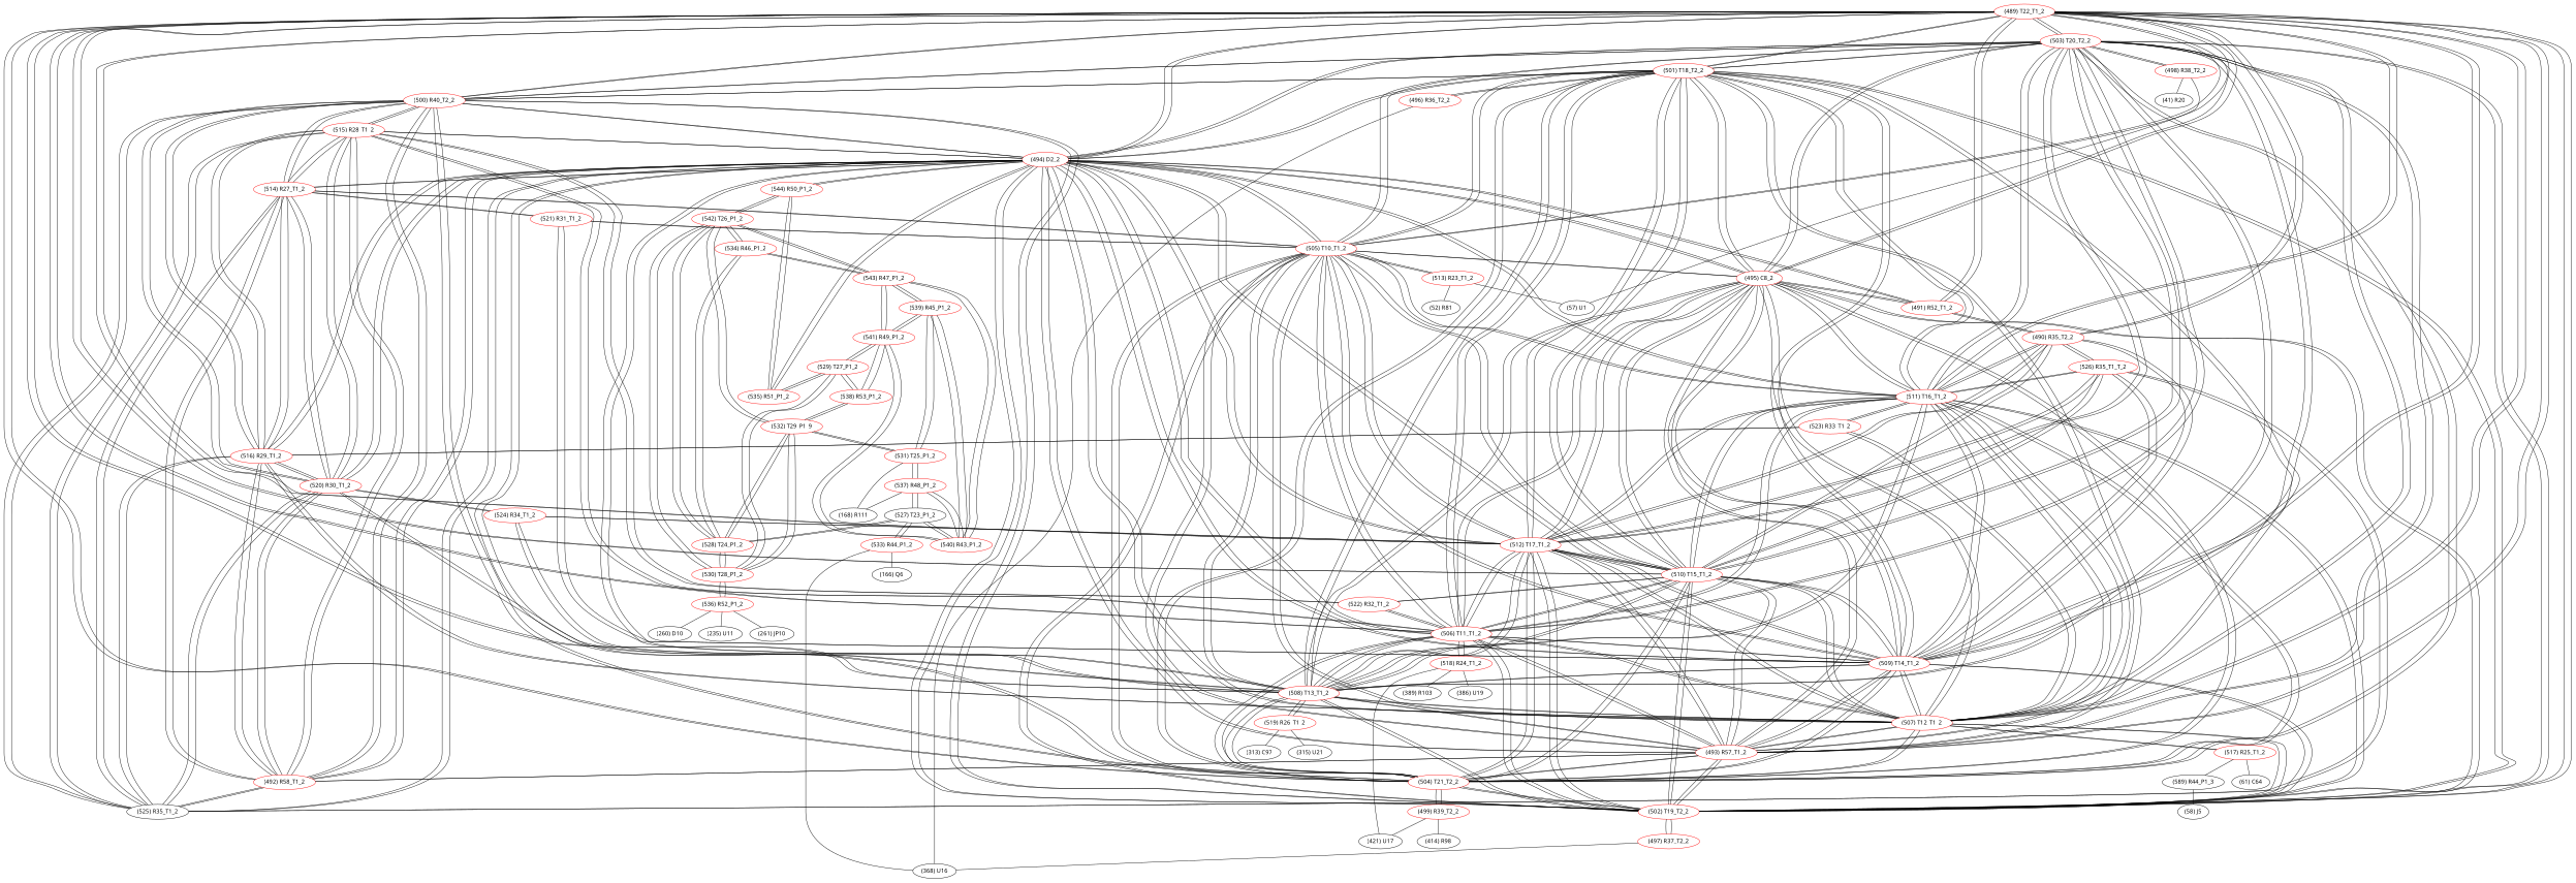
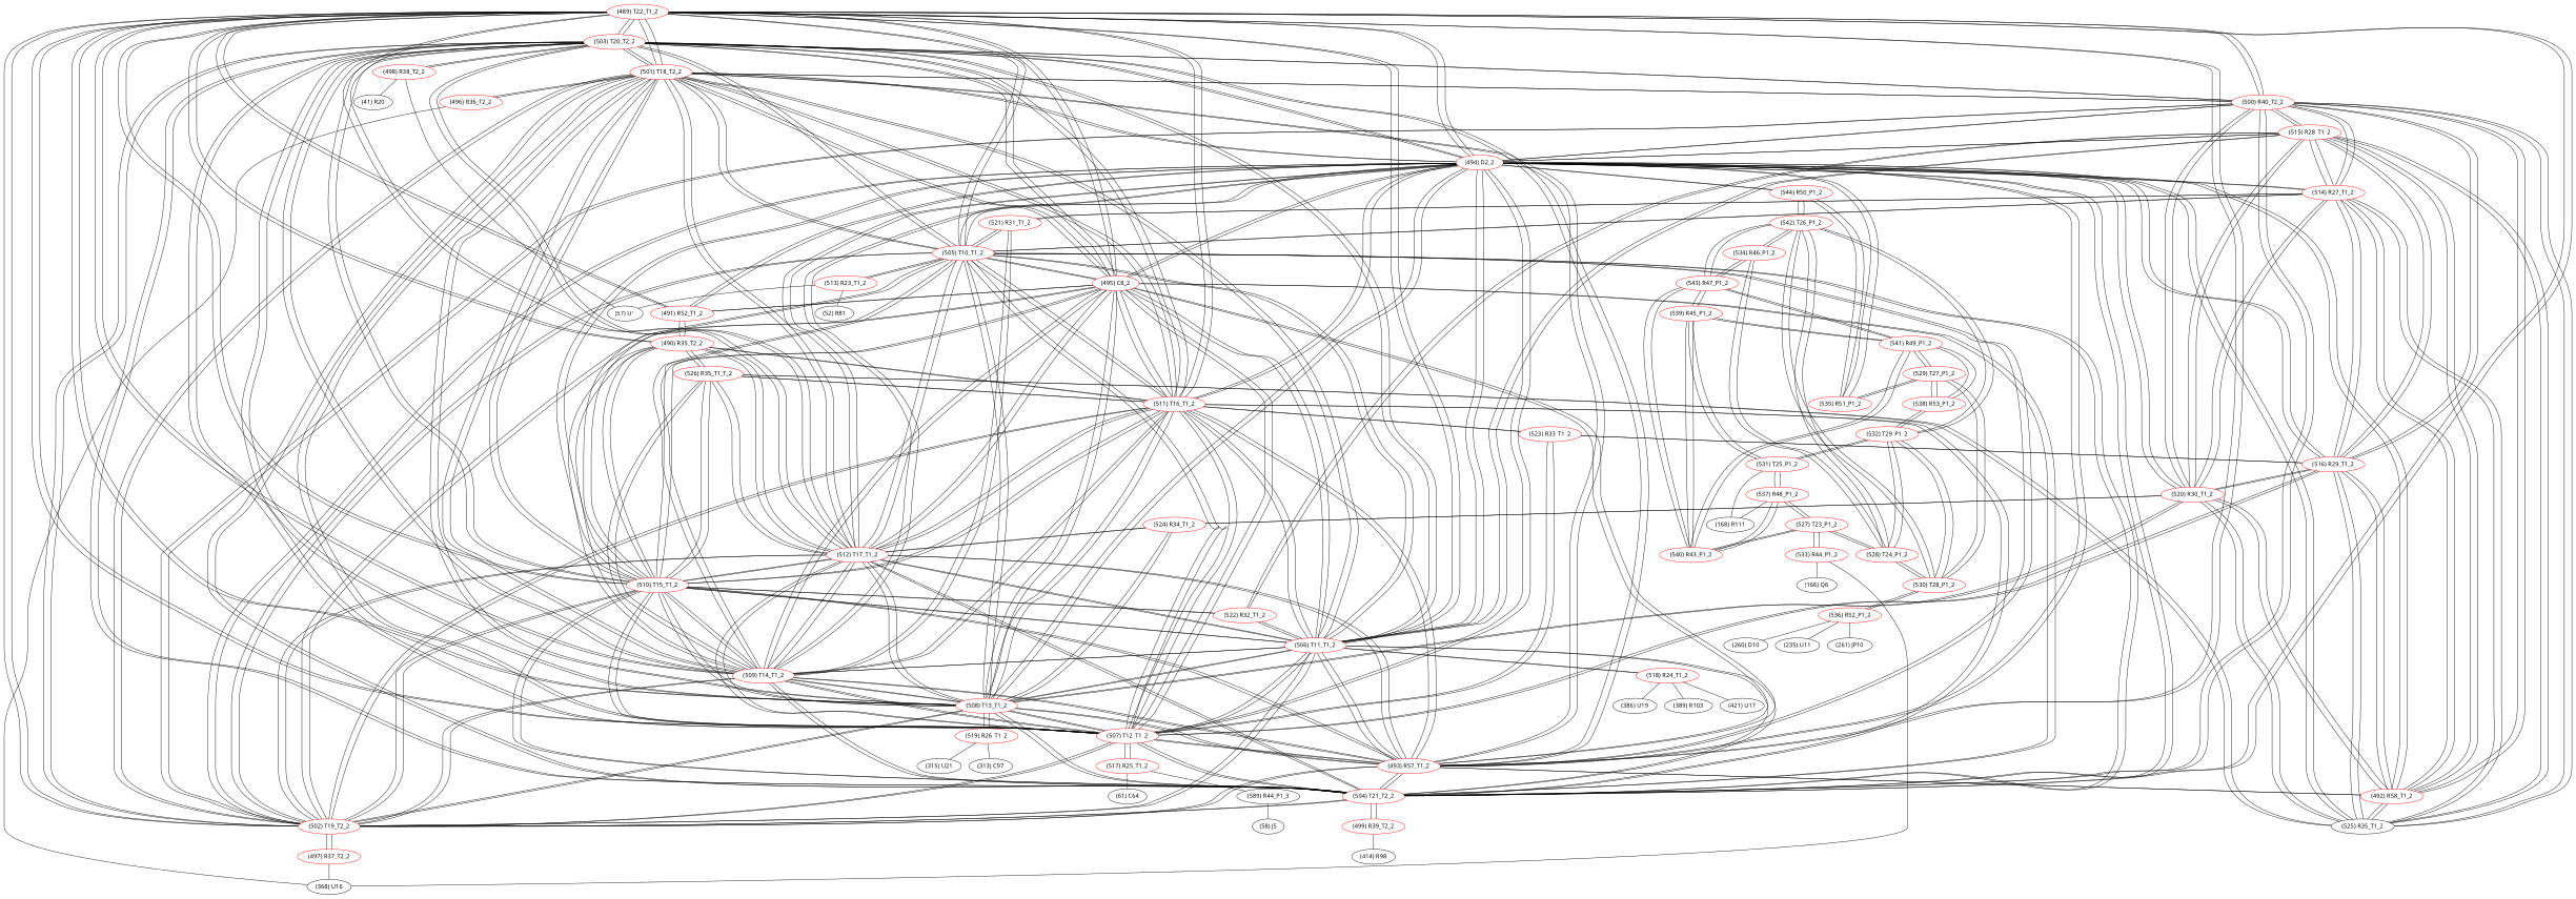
  graph {
    fontname="Noto Sans"
    node [color=red fontname="Noto Sans"]
    edge [fontname="Noto Sans"]
    n1 [label="(489) T22_T1_2"]
    n2 [label="(503) T20_T2_2"]
    n3 [label="(501) T18_T2_2"]
    n4 [label="(502) T19_T2_2"]
    n5 [label="(504) T21_T2_2"]
    n6 [label="(493) R57_T1_2"]
    n7 [label="(494) D2_2"]
    n8 [label="(506) T11_T1_2"]
    n9 [label="(511) T16_T1_2"]
    n10 [label="(512) T17_T1_2"]
    n11 [label="(505) T10_T1_2"]
    n12 [label="(507) T12_T1_2"]
    n13 [label="(508) T13_T1_2"]
    n14 [label="(509) T14_T1_2"]
    n15 [label="(510) T15_T1_2"]
    n16 [label="(495) C8_2"]
    n17 [label="(500) R40_T2_2"]
    n18 [label="(491) R52_T1_2"]
    n19 [label="(490) R35_T2_2"]
    n20 [label="(498) R38_T2_2"]
    n21 [label="(496) R36_T2_2"]
    n22 [label="(497) R37_T2_2"]
    n23 [label="(499) R39_T2_2"]
    n24 [label="(492) R58_T1_2"]
    n25 [label="(516) R29_T1_2"]
    n26 [color=black label="(525) R35_T1_2"]
    n27 [label="(520) R30_T1_2"]
    n28 [label="(514) R27_T1_2"]
    n29 [label="(515) R28_T1_2"]
    n30 [label="(535) R51_P1_2"]
    n31 [label="(544) R50_P1_2"]
    n32 [label="(518) R24_T1_2"]
    n33 [label="(522) R32_T1_2"]
    n34 [label="(526) R35_T1_T_2"]
    n35 [label="(523) R33_T1_2"]
    n36 [label="(524) R34_T1_2"]
    n37 [label="(513) R23_T1_2"]
    n38 [label="(521) R31_T1_2"]
    n39 [label="(517) R25_T1_2"]
    n40 [label="(519) R26_T1_2"]
    n41 [label="(57) U1" color=""]
    n42 [label="(41) R20" color=""]
    n43 [label="(368) U16" color=""]
    n44 [label="(414) R98" color=""]
    n45 [label="(421) U17" color=""]
    n46 [label="(529) T27_P1_2"]
    n47 [label="(542) T26_P1_2"]
    n48 [label="(386) U19" color=""]
    n49 [label="(389) R103" color=""]
    n50 [label="(52) R81" color=""]
    n51 [label="(589) R44_P1_3" color=""]
    n52 [label="(61) C64" color=""]
    n53 [label="(315) U21" color=""]
    n54 [label="(313) C97" color=""]
    n55 [label="(541) R49_P1_2"]
    n56 [label="(530) T28_P1_2"]
    n57 [label="(538) R53_P1_2"]
    n58 [label="(528) T24_P1_2"]
    n59 [label="(543) R47_P1_2"]
-   n60 [label="(532) T29_P1_9"]
+   n60 [label="(532) T29_P1_2"]
    n61 [label="(534) R46_P1_2"]
    n62 [label="(58) J5" color=""]
-   n63 [color=black label="(527) T23_P1_2"]
+   n63 [label="(527) T23_P1_2"]
    n64 [label="(537) R48_P1_2"]
    n65 [label="(540) R43_P1_2"]
    n66 [label="(533) R44_P1_2"]
    n67 [label="(531) T25_P1_2"]
    n68 [label="(168) R111" color=""]
    n69 [label="(539) R45_P1_2"]
    n70 [label="(166) Q6" color=""]
    n71 [label="(536) R52_P1_2"]
    n72 [label="(260) D10" color=""]
    n73 [label="(235) U11" color=""]
    n74 [label="(261) JP10" color=""]
    n1 -- n2
    n1 -- n3
    n1 -- n4
    n1 -- n5
    n1 -- n6
    n1 -- n7
    n1 -- n8
    n1 -- n9
    n1 -- n10
    n1 -- n11
    n1 -- n12
    n1 -- n13
    n1 -- n14
    n1 -- n15
    n1 -- n16
    n1 -- n17
    n1 -- n18
    n1 -- n19
    n2 -- n1
    n2 -- n3
    n2 -- n4
    n2 -- n5
    n2 -- n6
    n2 -- n7
    n2 -- n8
    n2 -- n9
    n2 -- n10
    n2 -- n11
    n2 -- n12
    n2 -- n13
    n2 -- n14
    n2 -- n15
    n2 -- n16
    n2 -- n17
    n2 -- n20
    n3 -- n1
    n3 -- n2
    n3 -- n4
    n3 -- n5
    n3 -- n6
    n3 -- n7
    n3 -- n8
    n3 -- n9
    n3 -- n10
    n3 -- n11
    n3 -- n12
    n3 -- n13
    n3 -- n14
    n3 -- n15
    n3 -- n16
    n3 -- n17
    n3 -- n21
    n4 -- n1
    n4 -- n2
    n4 -- n3
    n4 -- n5
    n4 -- n6
    n4 -- n7
    n4 -- n8
    n4 -- n9
    n4 -- n10
    n4 -- n11
    n4 -- n12
    n4 -- n13
    n4 -- n14
    n4 -- n15
    n4 -- n16
    n4 -- n17
    n4 -- n22
    n5 -- n1
    n5 -- n2
    n5 -- n3
    n5 -- n4
    n5 -- n6
    n5 -- n7
    n5 -- n8
    n5 -- n9
    n5 -- n10
    n5 -- n11
    n5 -- n12
    n5 -- n13
    n5 -- n14
    n5 -- n15
    n5 -- n16
    n5 -- n17
    n5 -- n23
    n6 -- n1
    n6 -- n2
    n6 -- n3
    n6 -- n4
    n6 -- n5
    n6 -- n7
    n6 -- n8
    n6 -- n9
    n6 -- n10
    n6 -- n11
    n6 -- n12
    n6 -- n13
    n6 -- n14
    n6 -- n15
    n6 -- n16
    n6 -- n24
    n7 -- n1
    n7 -- n2
    n7 -- n3
    n7 -- n4
    n7 -- n5
    n7 -- n6
    n7 -- n8
    n7 -- n9
    n7 -- n10
    n7 -- n11
    n7 -- n12
    n7 -- n13
    n7 -- n14
    n7 -- n15
    n7 -- n16
    n7 -- n17
    n7 -- n18
    n7 -- n24
    n7 -- n25
    n7 -- n26
    n7 -- n27
    n7 -- n28
    n7 -- n29
    n7 -- n30
    n7 -- n31
    n8 -- n1
    n8 -- n2
    n8 -- n3
    n8 -- n4
    n8 -- n5
    n8 -- n6
    n8 -- n7
    n8 -- n9
    n8 -- n10
    n8 -- n11
    n8 -- n12
    n8 -- n13
    n8 -- n14
    n8 -- n15
    n8 -- n16
    n8 -- n29
    n8 -- n32
    n8 -- n33
    n9 -- n1
    n9 -- n2
    n9 -- n3
    n9 -- n4
    n9 -- n5
    n9 -- n6
    n9 -- n7
    n9 -- n8
    n9 -- n10
    n9 -- n11
    n9 -- n12
    n9 -- n13
    n9 -- n14
    n9 -- n15
    n9 -- n16
    n9 -- n19
    n9 -- n34
    n9 -- n35
    n10 -- n1
    n10 -- n2
    n10 -- n3
    n10 -- n4
    n10 -- n5
    n10 -- n6
    n10 -- n7
    n10 -- n8
    n10 -- n9
    n10 -- n11
    n10 -- n12
    n10 -- n13
    n10 -- n14
    n10 -- n15
    n10 -- n16
    n10 -- n19
    n10 -- n34
    n10 -- n36
    n11 -- n1
    n11 -- n2
    n11 -- n3
    n11 -- n4
    n11 -- n5
    n11 -- n6
    n11 -- n7
    n11 -- n8
    n11 -- n9
    n11 -- n10
    n11 -- n12
    n11 -- n13
    n11 -- n14
    n11 -- n15
    n11 -- n16
    n11 -- n28
    n11 -- n37
    n11 -- n38
    n12 -- n1
    n12 -- n2
    n12 -- n3
    n12 -- n4
    n12 -- n5
    n12 -- n6
    n12 -- n7
    n12 -- n8
    n12 -- n9
    n12 -- n10
    n12 -- n11
    n12 -- n13
    n12 -- n14
    n12 -- n15
    n12 -- n16
    n12 -- n25
    n12 -- n35
    n12 -- n39
    n13 -- n1
    n13 -- n2
    n13 -- n3
    n13 -- n4
    n13 -- n5
    n13 -- n6
    n13 -- n7
    n13 -- n8
    n13 -- n9
    n13 -- n10
    n13 -- n11
    n13 -- n12
    n13 -- n14
    n13 -- n15
    n13 -- n16
    n13 -- n27
    n13 -- n36
    n13 -- n40
    n14 -- n1
    n14 -- n2
    n14 -- n3
    n14 -- n4
    n14 -- n5
    n14 -- n6
    n14 -- n7
    n14 -- n8
    n14 -- n9
    n14 -- n10
    n14 -- n11
    n14 -- n12
    n14 -- n13
    n14 -- n15
    n14 -- n16
    n14 -- n19
    n14 -- n34
    n14 -- n38
    n15 -- n1
    n15 -- n2
    n15 -- n3
    n15 -- n4
    n15 -- n5
    n15 -- n6
    n15 -- n7
    n15 -- n8
    n15 -- n9
    n15 -- n10
    n15 -- n11
    n15 -- n12
    n15 -- n13
    n15 -- n14
    n15 -- n16
    n15 -- n19
    n15 -- n33
    n15 -- n34
    n16 -- n1
    n16 -- n2
    n16 -- n3
    n16 -- n4
    n16 -- n5
    n16 -- n6
    n16 -- n7
    n16 -- n8
    n16 -- n9
    n16 -- n10
    n16 -- n11
    n16 -- n12
    n16 -- n13
    n16 -- n14
    n16 -- n15
    n16 -- n18
    n17 -- n1
    n17 -- n2
    n17 -- n3
    n17 -- n4
    n17 -- n5
    n17 -- n7
    n17 -- n24
    n17 -- n25
    n17 -- n26
    n17 -- n27
    n17 -- n28
    n17 -- n29
    n18 -- n1
    n18 -- n7
    n18 -- n16
    n18 -- n19
    n19 -- n1
    n19 -- n9
    n19 -- n10
    n19 -- n14
    n19 -- n15
    n19 -- n18
    n19 -- n34
    n20 -- n2
    n20 -- n41
    n20 -- n42
    n21 -- n3
    n21 -- n43
    n22 -- n4
    n22 -- n43
    n23 -- n5
    n23 -- n44
-   n23 -- n45
    n24 -- n6
    n24 -- n7
    n24 -- n17
    n24 -- n25
    n24 -- n26
    n24 -- n27
    n24 -- n28
    n24 -- n29
    n25 -- n7
    n25 -- n12
    n25 -- n17
    n25 -- n24
    n25 -- n26
    n25 -- n27
    n25 -- n28
    n25 -- n29
    n25 -- n35
    n26 -- n7
    n26 -- n17
    n26 -- n24
    n26 -- n25
    n26 -- n27
    n26 -- n28
    n26 -- n29
    n26 -- n34
    n27 -- n7
    n27 -- n13
    n27 -- n17
    n27 -- n24
    n27 -- n25
    n27 -- n26
    n27 -- n28
    n27 -- n29
    n27 -- n36
    n28 -- n7
    n28 -- n11
    n28 -- n17
    n28 -- n24
    n28 -- n25
    n28 -- n26
    n28 -- n27
    n28 -- n29
    n28 -- n38
    n29 -- n7
    n29 -- n8
    n29 -- n17
    n29 -- n24
    n29 -- n25
    n29 -- n26
    n29 -- n27
    n29 -- n28
    n29 -- n33
    n30 -- n7
    n30 -- n31
    n30 -- n46
    n31 -- n7
    n31 -- n30
    n31 -- n47
    n32 -- n8
    n32 -- n45
    n32 -- n48
    n32 -- n49
    n33 -- n8
    n33 -- n15
    n33 -- n29
    n34 -- n9
    n34 -- n10
    n34 -- n14
    n34 -- n15
    n34 -- n19
    n34 -- n26
    n35 -- n9
    n35 -- n12
    n35 -- n25
    n36 -- n10
    n36 -- n13
    n36 -- n27
    n37 -- n11
    n37 -- n41
    n37 -- n50
    n38 -- n11
    n38 -- n14
    n38 -- n28
    n39 -- n12
    n39 -- n51
    n39 -- n52
    n40 -- n13
    n40 -- n53
    n40 -- n54
    n46 -- n30
    n46 -- n55
    n46 -- n56
    n46 -- n57
    n47 -- n31
    n47 -- n56
    n47 -- n58
    n47 -- n59
    n47 -- n60
    n47 -- n61
    n51 -- n62
    n55 -- n46
    n55 -- n57
    n55 -- n59
    n55 -- n65
    n55 -- n69
    n56 -- n46
    n56 -- n47
    n56 -- n58
    n56 -- n60
    n56 -- n71
    n57 -- n46
    n57 -- n55
    n57 -- n60
    n58 -- n47
    n58 -- n56
    n58 -- n60
    n58 -- n61
    n58 -- n63
    n59 -- n47
    n59 -- n55
    n59 -- n61
    n59 -- n65
    n59 -- n69
    n60 -- n47
    n60 -- n56
    n60 -- n57
    n60 -- n58
    n60 -- n67
    n61 -- n47
    n61 -- n58
    n61 -- n59
    n63 -- n58
    n63 -- n64
    n63 -- n65
    n63 -- n66
    n64 -- n63
    n64 -- n65
    n64 -- n67
    n64 -- n68
    n65 -- n55
    n65 -- n59
    n65 -- n63
    n65 -- n64
    n65 -- n69
    n66 -- n43
    n66 -- n63
    n66 -- n70
    n67 -- n60
    n67 -- n64
    n67 -- n68
    n67 -- n69
    n69 -- n55
    n69 -- n59
    n69 -- n65
    n69 -- n67
    n71 -- n56
    n71 -- n72
    n71 -- n73
    n71 -- n74
  }
